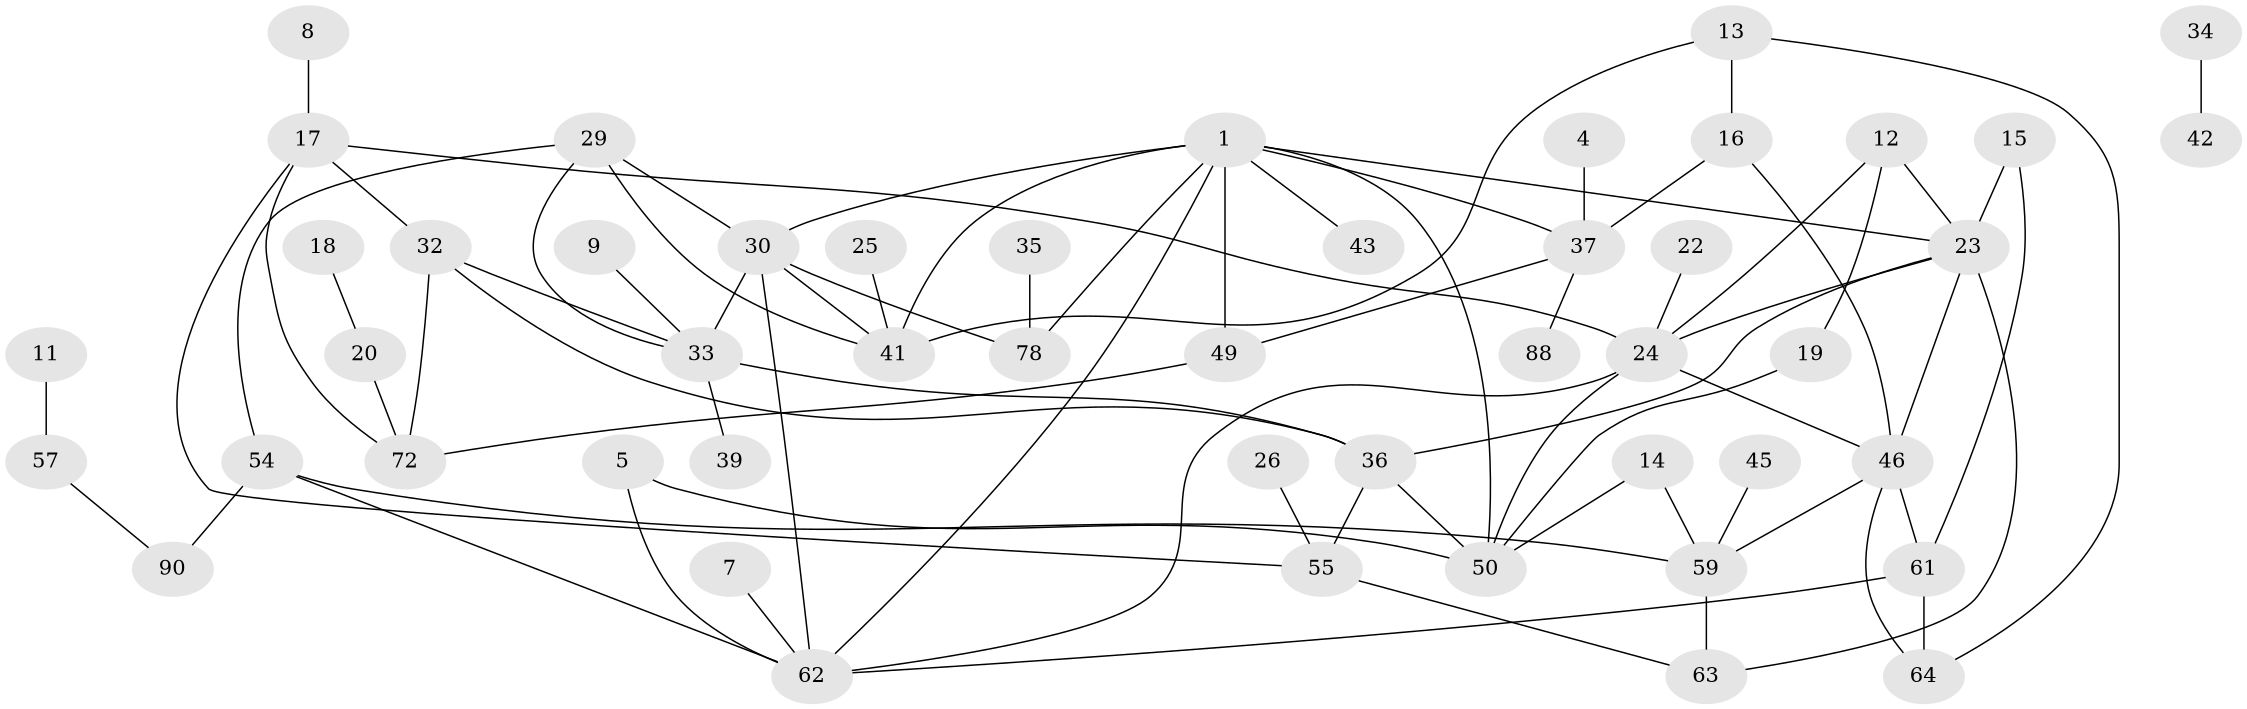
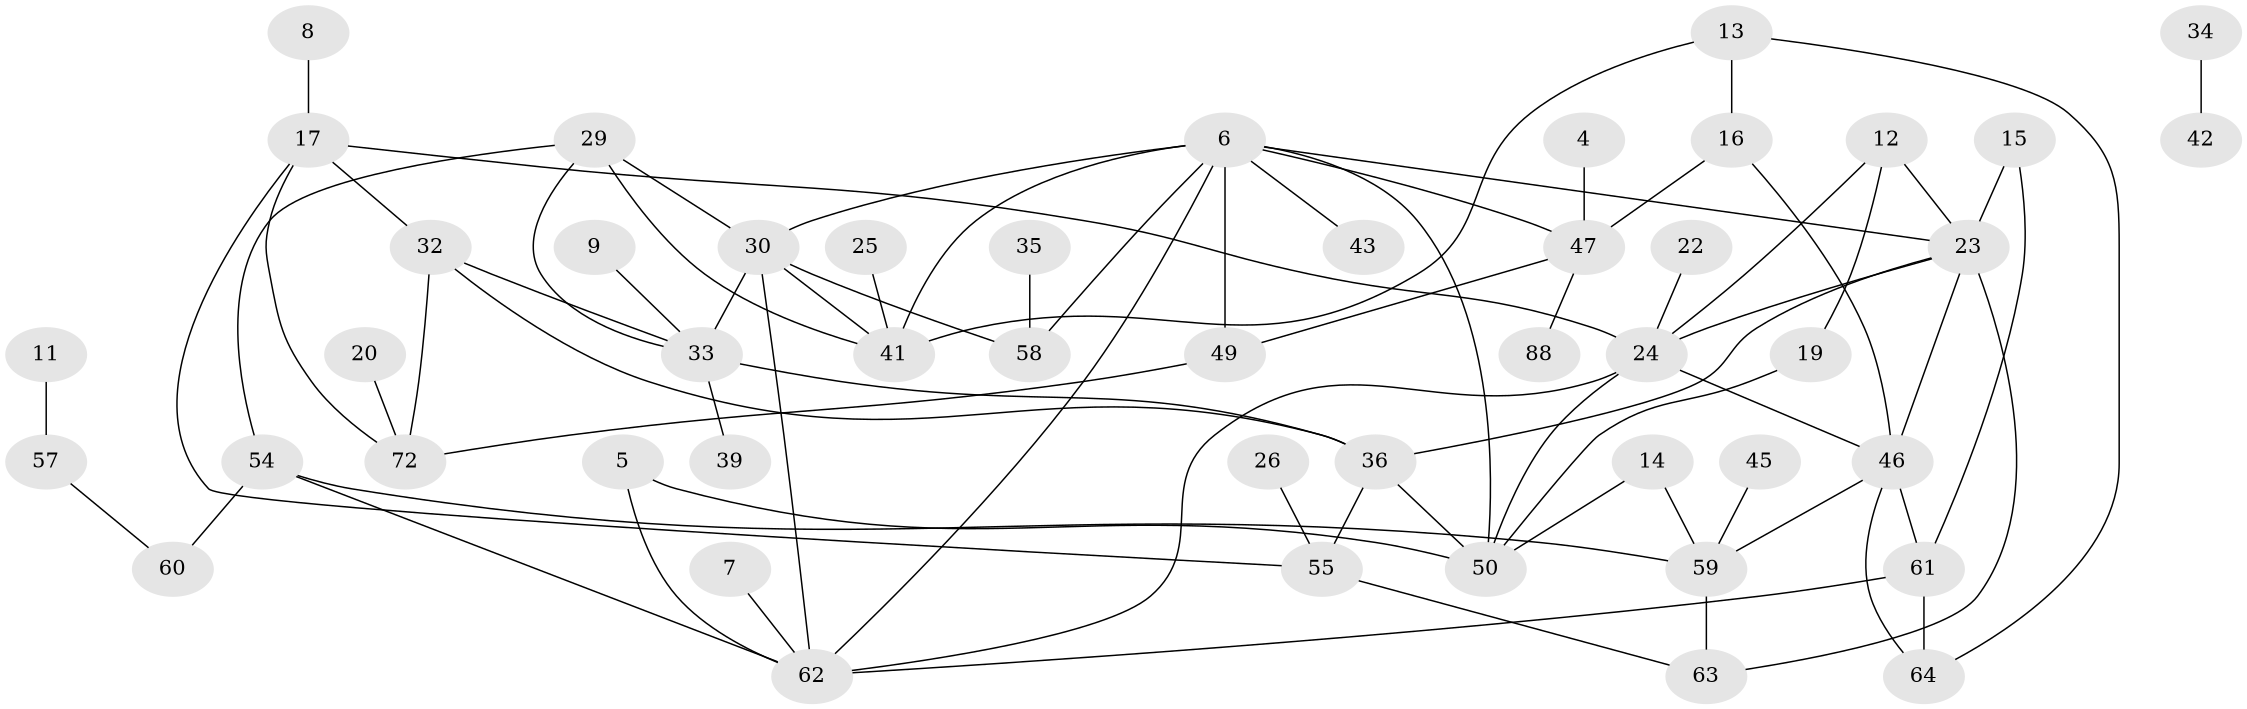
  graph {
    node [color=gray90 style=filled]
    edge [weight=1.0]
    4
-   37
+   37 [label=47]
    49
    n4 [label=88]
    5
    50
    62
-   6 [label=1]
+   6
    23
    30
    41
    43
-   58 [label=78]
+   58
    24
    46
    36
    63
    33
    n19 [label=72]
    7
    8
    17
    32
    55
    9
    39
    11
    57
-   60 [label=90]
+   60
    12
    19
    13
    16
    64
    14
    59
    15
    61
-   18
    20
    22
    25
    26
    29
    54
    34
    42
    35
    45
    4 -- 37
    37 -- 49
    37 -- n4
    49 -- n19
    5 -- 50
    5 -- 62
    6 -- 37
    6 -- 49
    6 -- 50
    6 -- 62
    6 -- 23
    6 -- 30
    6 -- 41
    6 -- 43
    6 -- 58
    23 -- 24
    23 -- 46 [weight=2.0]
    23 -- 36
    23 -- 63
    30 -- 62
    30 -- 41
    30 -- 58
    30 -- 33
    24 -- 50
    24 -- 62
    24 -- 46
    46 -- 64
    46 -- 59
    46 -- 61
    36 -- 50
    36 -- 55
    33 -- 36
    33 -- 39
    7 -- 62
    8 -- 17
    17 -- 24
    17 -- n19
    17 -- 32
    17 -- 55
    32 -- 36
    32 -- 33
    32 -- n19
    55 -- 63
    9 -- 33
    11 -- 57
    57 -- 60
    12 -- 23
    12 -- 24
    12 -- 19
    19 -- 50
    13 -- 41
    13 -- 16
    13 -- 64
    16 -- 37
    16 -- 46
    14 -- 50
    14 -- 59
    59 -- 63
    15 -- 23
    15 -- 61
    61 -- 62
    61 -- 64
-   18 -- 20
    20 -- n19
    22 -- 24
    25 -- 41
    26 -- 55
    29 -- 30
    29 -- 41
    29 -- 33
    29 -- 54
    54 -- 62
    54 -- 60
    54 -- 59
    34 -- 42
    35 -- 58
    45 -- 59
  }
